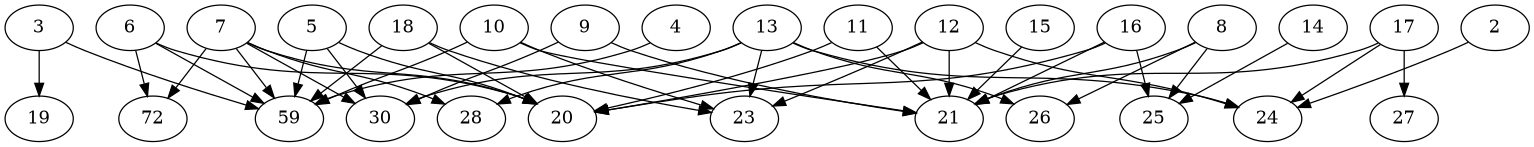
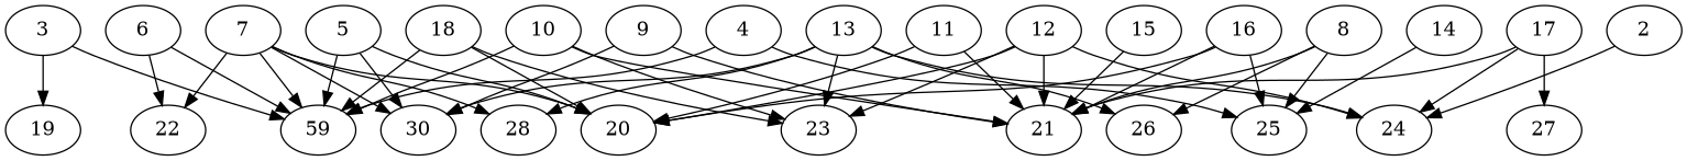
  digraph {
    node [alpha=0.08]
    20 [alpha=0.07 expect_size=30658560]
    25 [alpha=0.11 expect_size=7196672]
    2 [alpha=0.15 expect_size=41911296]
    24 [alpha=0.18 expect_size=24259584]
    3 [alpha=0.13 expect_size=7426048]
    19 [expect_size=12078080]
    n7 [alpha=0.02 expect_size=48527360 label=59]
    4 [alpha=0.09 expect_size=35723264]
    5 [alpha=0.01 expect_size=6027264]
    30 [alpha=0.00 expect_size=21353472]
    6 [alpha=0.06 expect_size=28776448]
-   22 [expect_size=44641280 label=72]
+   22 [expect_size=44641280]
    7 [alpha=0.10 expect_size=44941312]
    28 [alpha=0.03 expect_size=40274944]
    8 [alpha=0.10 expect_size=32540672]
    21 [alpha=0.09 expect_size=49498112]
    26 [alpha=0.13 expect_size=21472256]
    9 [expect_size=25047040]
    10 [expect_size=50750464]
    23 [alpha=0.07 expect_size=50907136]
    11 [alpha=0.18 expect_size=8912896]
    12 [alpha=0.03 expect_size=50375680]
    13 [alpha=0.09 expect_size=38420480]
    14 [alpha=0.13 expect_size=21209088]
    15 [alpha=0.06 expect_size=41673728]
    16 [alpha=0.06 expect_size=43712512]
    27 [alpha=0.12 expect_size=35213312]
    17 [alpha=0.02 expect_size=11773952]
    18 [alpha=0.03 expect_size=36423680]
    2 -> 24
    3 -> 19
    3 -> n7
+   4 -> 25
    4 -> n7
    5 -> 20
    5 -> n7
    5 -> 30
-   6 -> 20
    6 -> n7
    6 -> 22
    7 -> 20
    7 -> n7
    7 -> 30
    7 -> 22
    7 -> 28
    8 -> 25
    8 -> 21
    8 -> 26
    9 -> 30
    9 -> 21
    10 -> n7
    10 -> 21
    10 -> 23
    11 -> 20
    11 -> 21
    12 -> 20
    12 -> 24
    12 -> 21
    12 -> 23
    13 -> 24
    13 -> 30
    13 -> 28
    13 -> 26
    13 -> 23
    14 -> 25
    15 -> 21
    16 -> 20
    16 -> 25
    16 -> 21
    17 -> 24
    17 -> 21
    17 -> 27
    18 -> 20
    18 -> n7
    18 -> 23
  }
